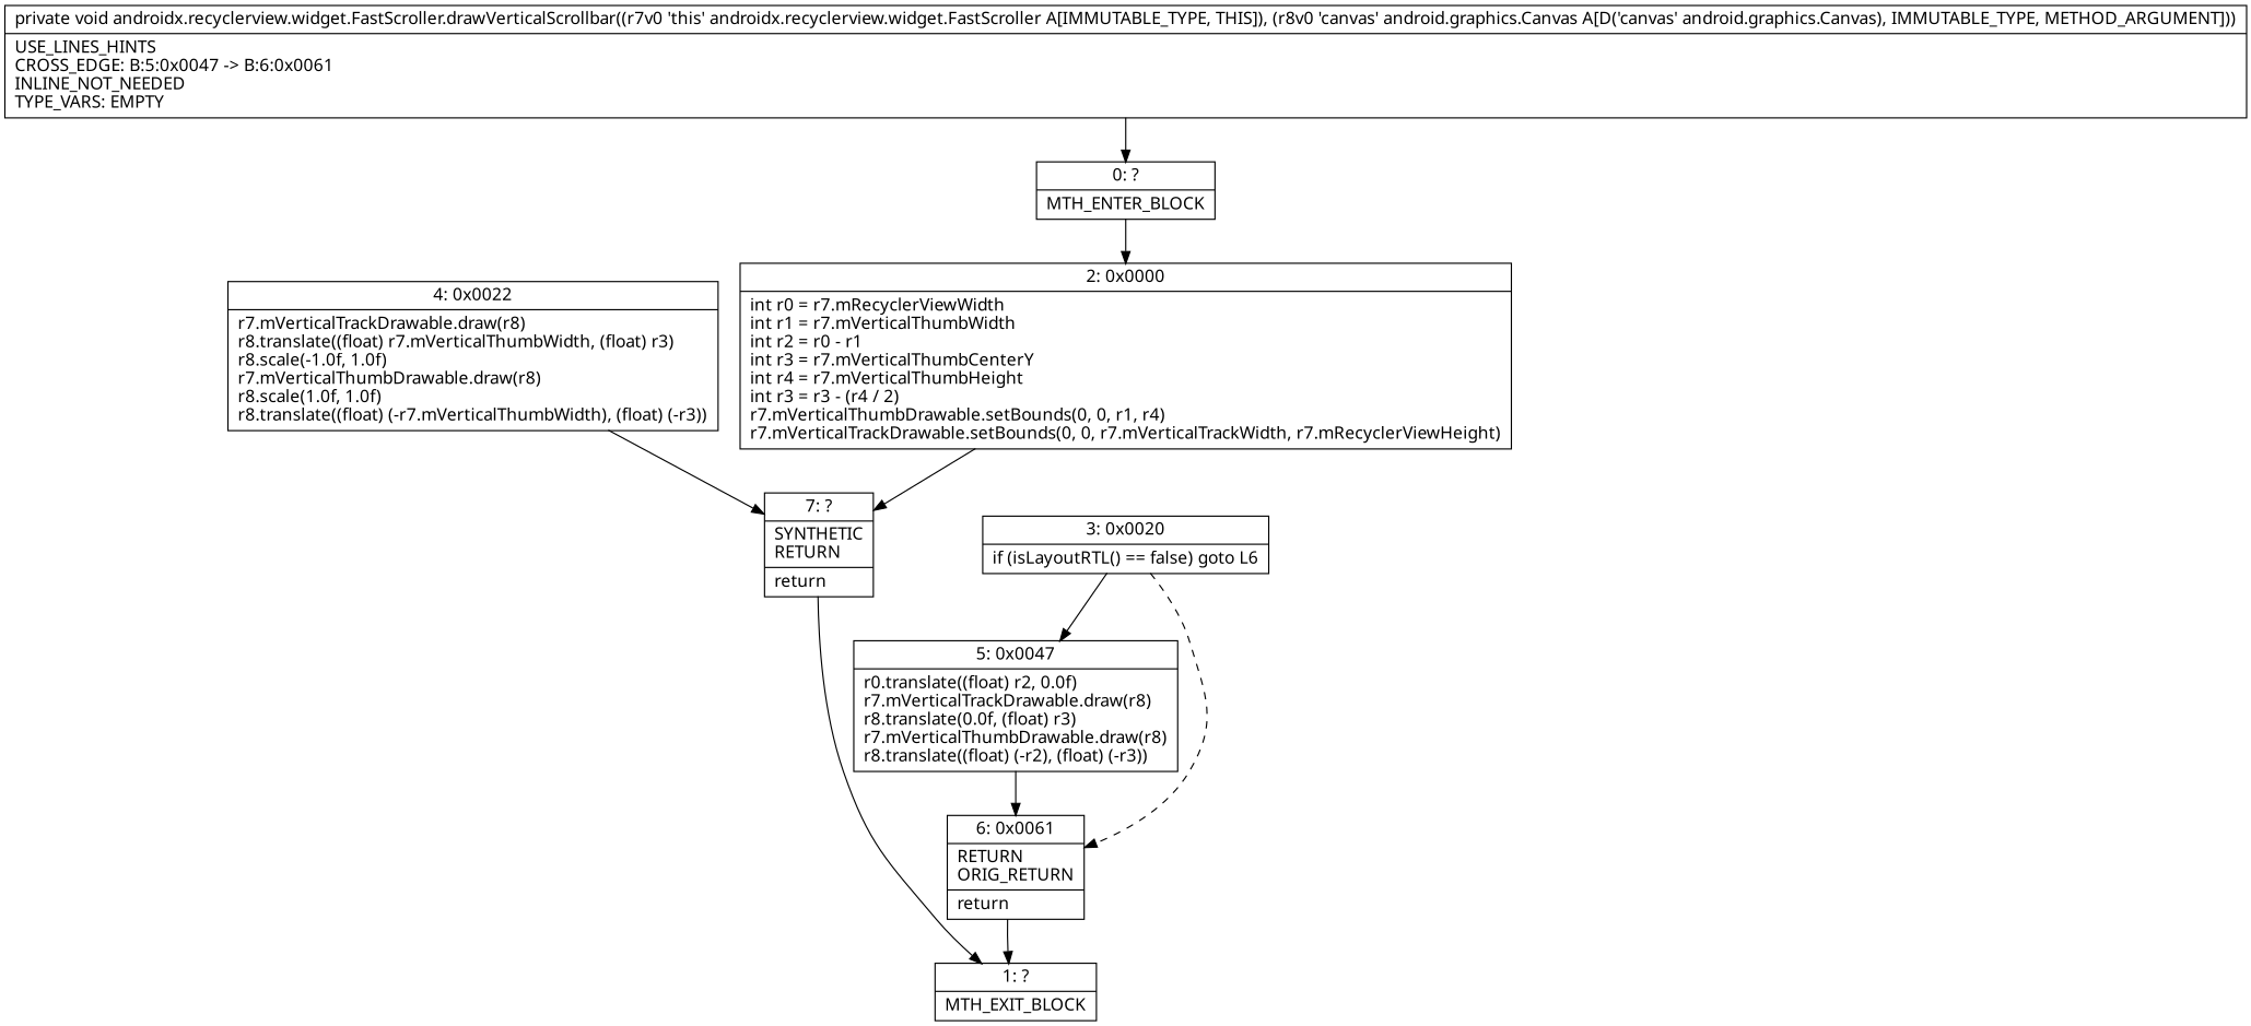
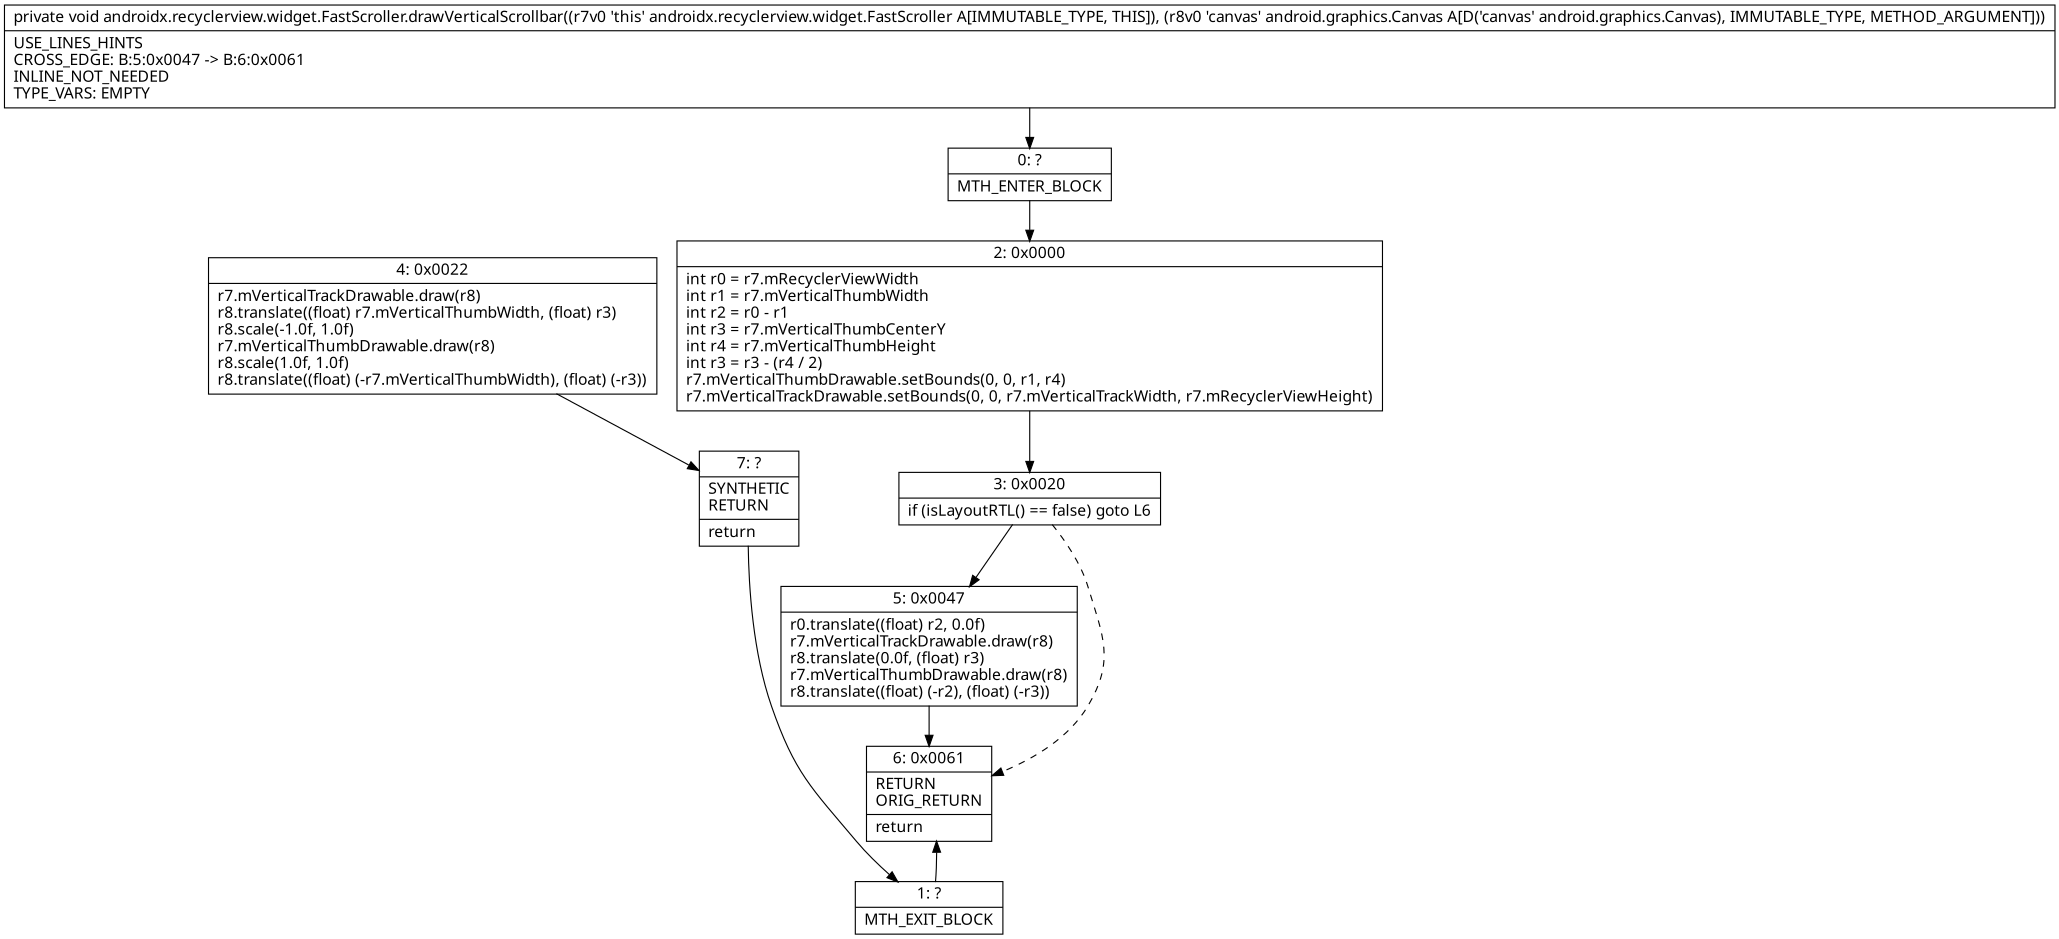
  digraph {
    fontname="Noto Sans"
    node [fontname="Noto Sans" shape=record]
    edge [fontname="Noto Sans"]
    n1 [label="{0\:\ ?|MTH_ENTER_BLOCK\l}"]
    n2 [label="{2\:\ 0x0000|int r0 = r7.mRecyclerViewWidth\lint r1 = r7.mVerticalThumbWidth\lint r2 = r0 \- r1\lint r3 = r7.mVerticalThumbCenterY\lint r4 = r7.mVerticalThumbHeight\lint r3 = r3 \- (r4 \/ 2)\lr7.mVerticalThumbDrawable.setBounds(0, 0, r1, r4)\lr7.mVerticalTrackDrawable.setBounds(0, 0, r7.mVerticalTrackWidth, r7.mRecyclerViewHeight)\l}"]
    n3 [label="{3\:\ 0x0020|if (isLayoutRTL() == false) goto L6\l}"]
    n4 [label="{5\:\ 0x0047|r0.translate((float) r2, 0.0f)\lr7.mVerticalTrackDrawable.draw(r8)\lr8.translate(0.0f, (float) r3)\lr7.mVerticalThumbDrawable.draw(r8)\lr8.translate((float) (\-r2), (float) (\-r3))\l}"]
    n5 [label="{6\:\ 0x0061|RETURN\lORIG_RETURN\l|return\l}"]
    n6 [label="{4\:\ 0x0022|r7.mVerticalTrackDrawable.draw(r8)\lr8.translate((float) r7.mVerticalThumbWidth, (float) r3)\lr8.scale(\-1.0f, 1.0f)\lr7.mVerticalThumbDrawable.draw(r8)\lr8.scale(1.0f, 1.0f)\lr8.translate((float) (\-r7.mVerticalThumbWidth), (float) (\-r3))\l}"]
    n7 [label="{7\:\ ?|SYNTHETIC\lRETURN\l|return\l}"]
    n8 [label="{1\:\ ?|MTH_EXIT_BLOCK\l}"]
    n9 [label="{private void androidx.recyclerview.widget.FastScroller.drawVerticalScrollbar((r7v0 'this' androidx.recyclerview.widget.FastScroller A[IMMUTABLE_TYPE, THIS]), (r8v0 'canvas' android.graphics.Canvas A[D('canvas' android.graphics.Canvas), IMMUTABLE_TYPE, METHOD_ARGUMENT]))  | USE_LINES_HINTS\lCROSS_EDGE: B:5:0x0047 \-\> B:6:0x0061\lINLINE_NOT_NEEDED\lTYPE_VARS: EMPTY\l}"]
    n1 -> n2
-   n2 -> n7
+   n2 -> n3
    n3 -> n4
    n3 -> n5 [style=dashed]
    n4 -> n5
-   n5 -> n8
+   n8 -> n5
    n6 -> n7
    n7 -> n8
    n9 -> n1
  }
